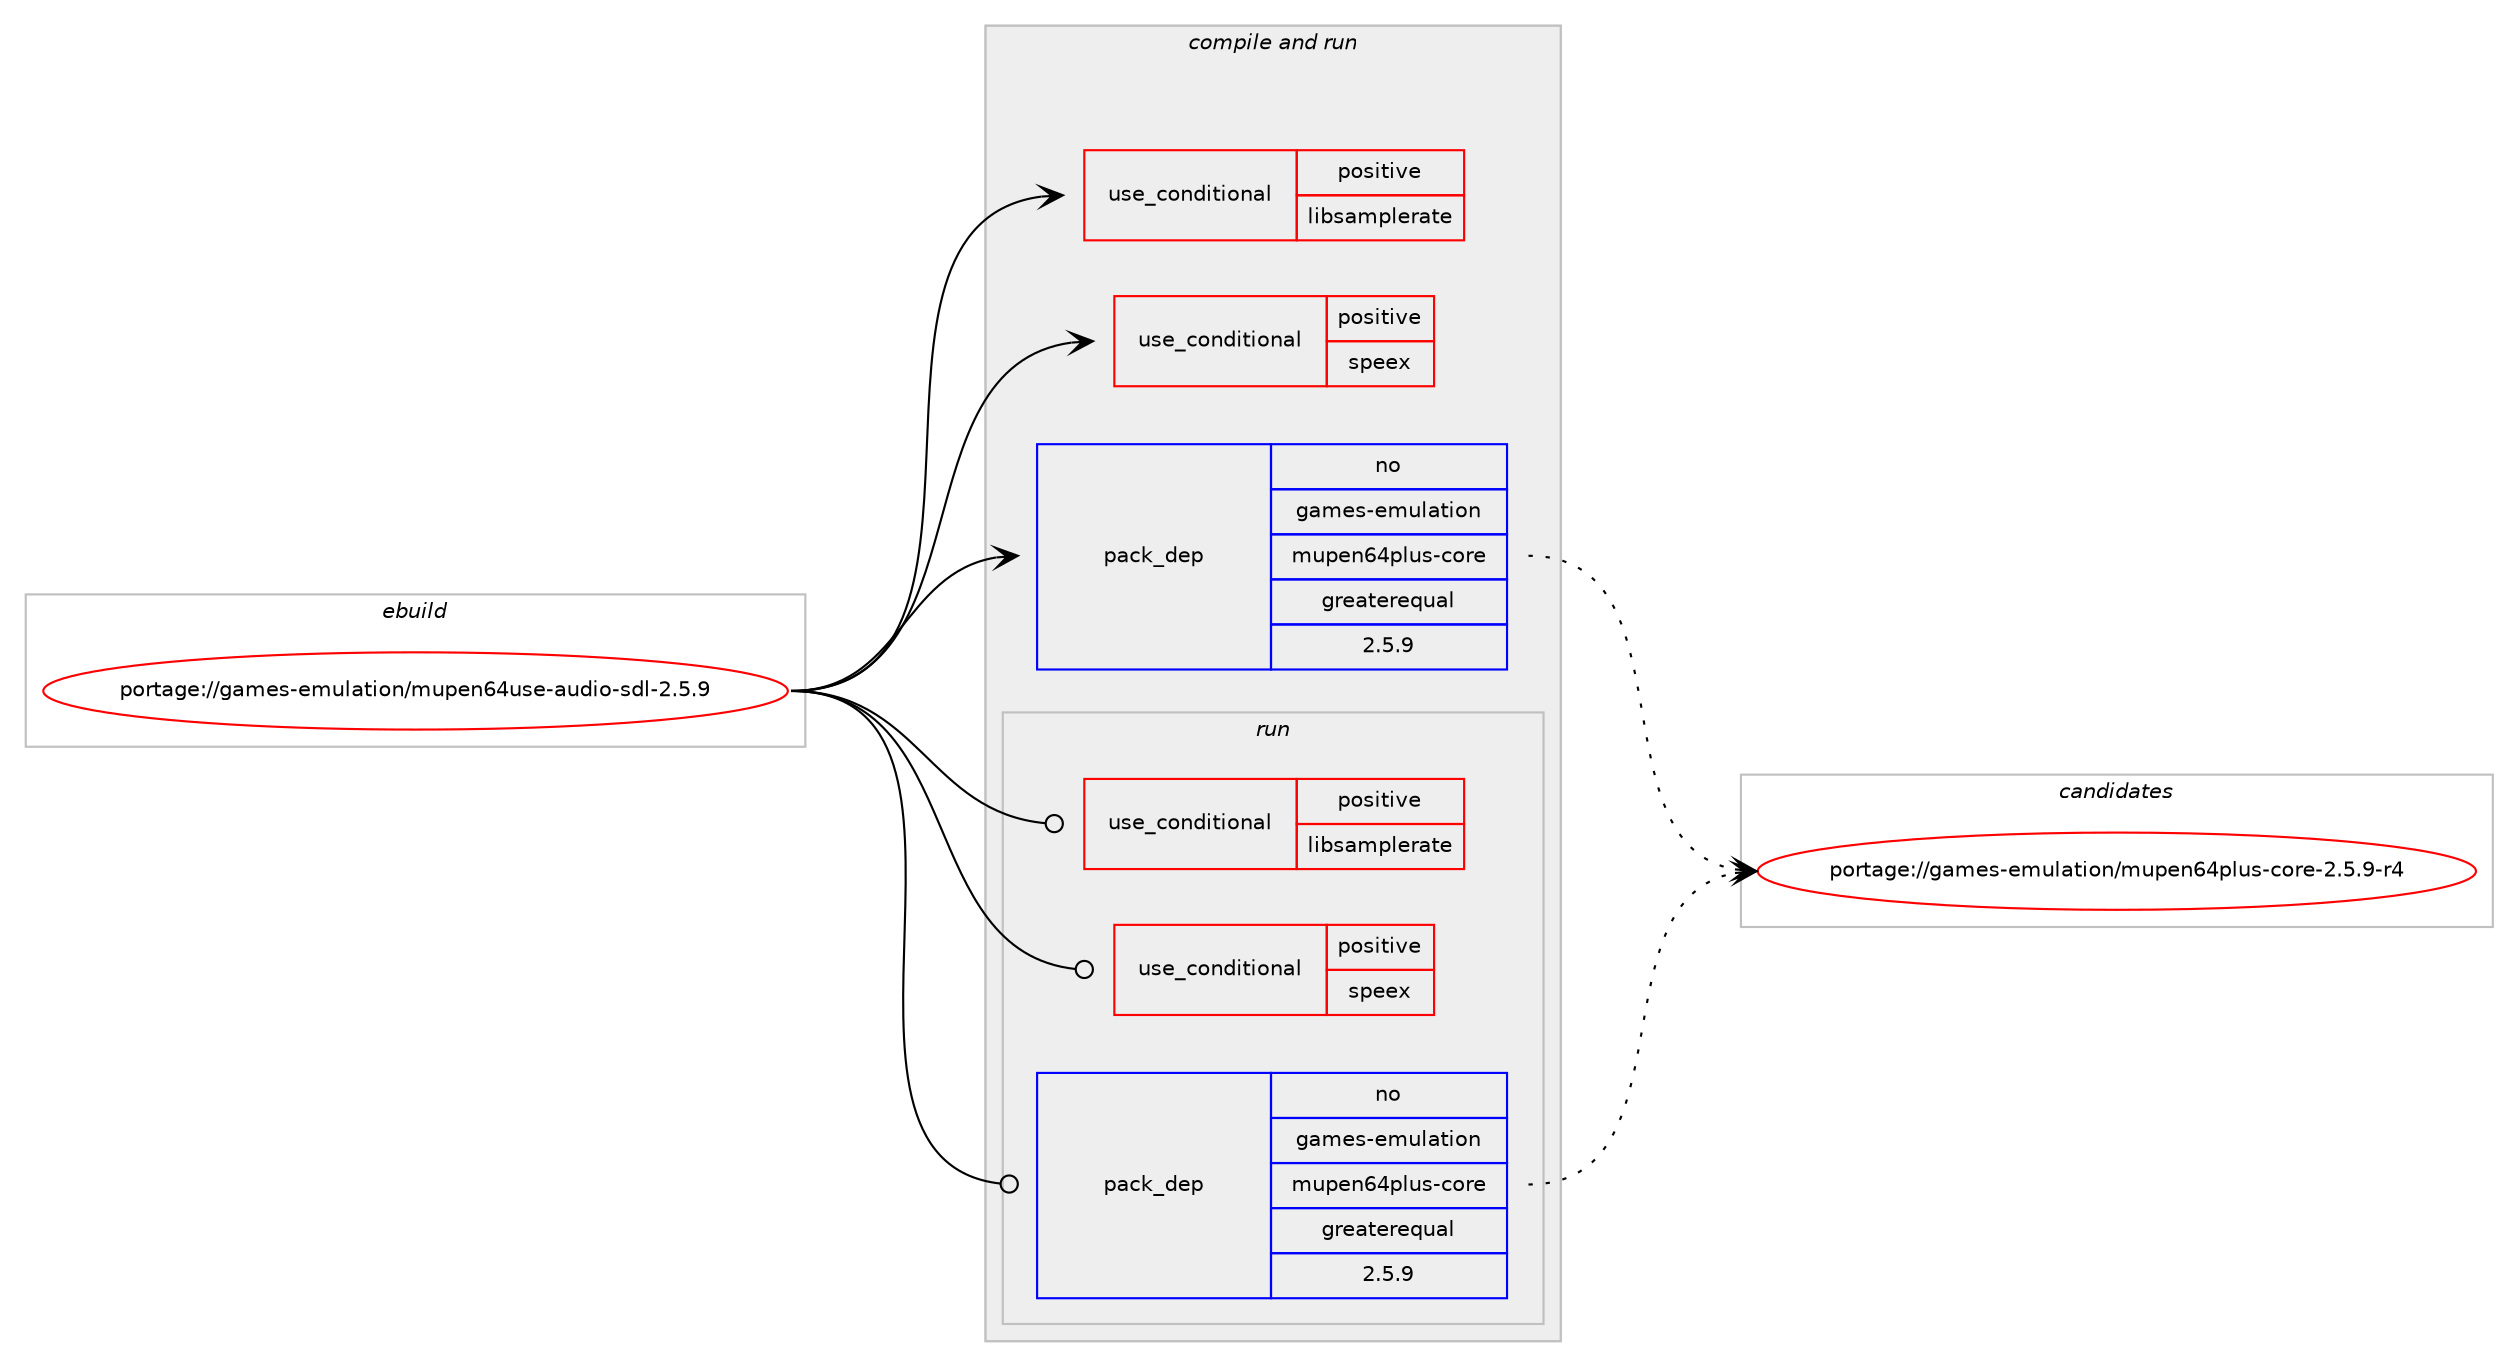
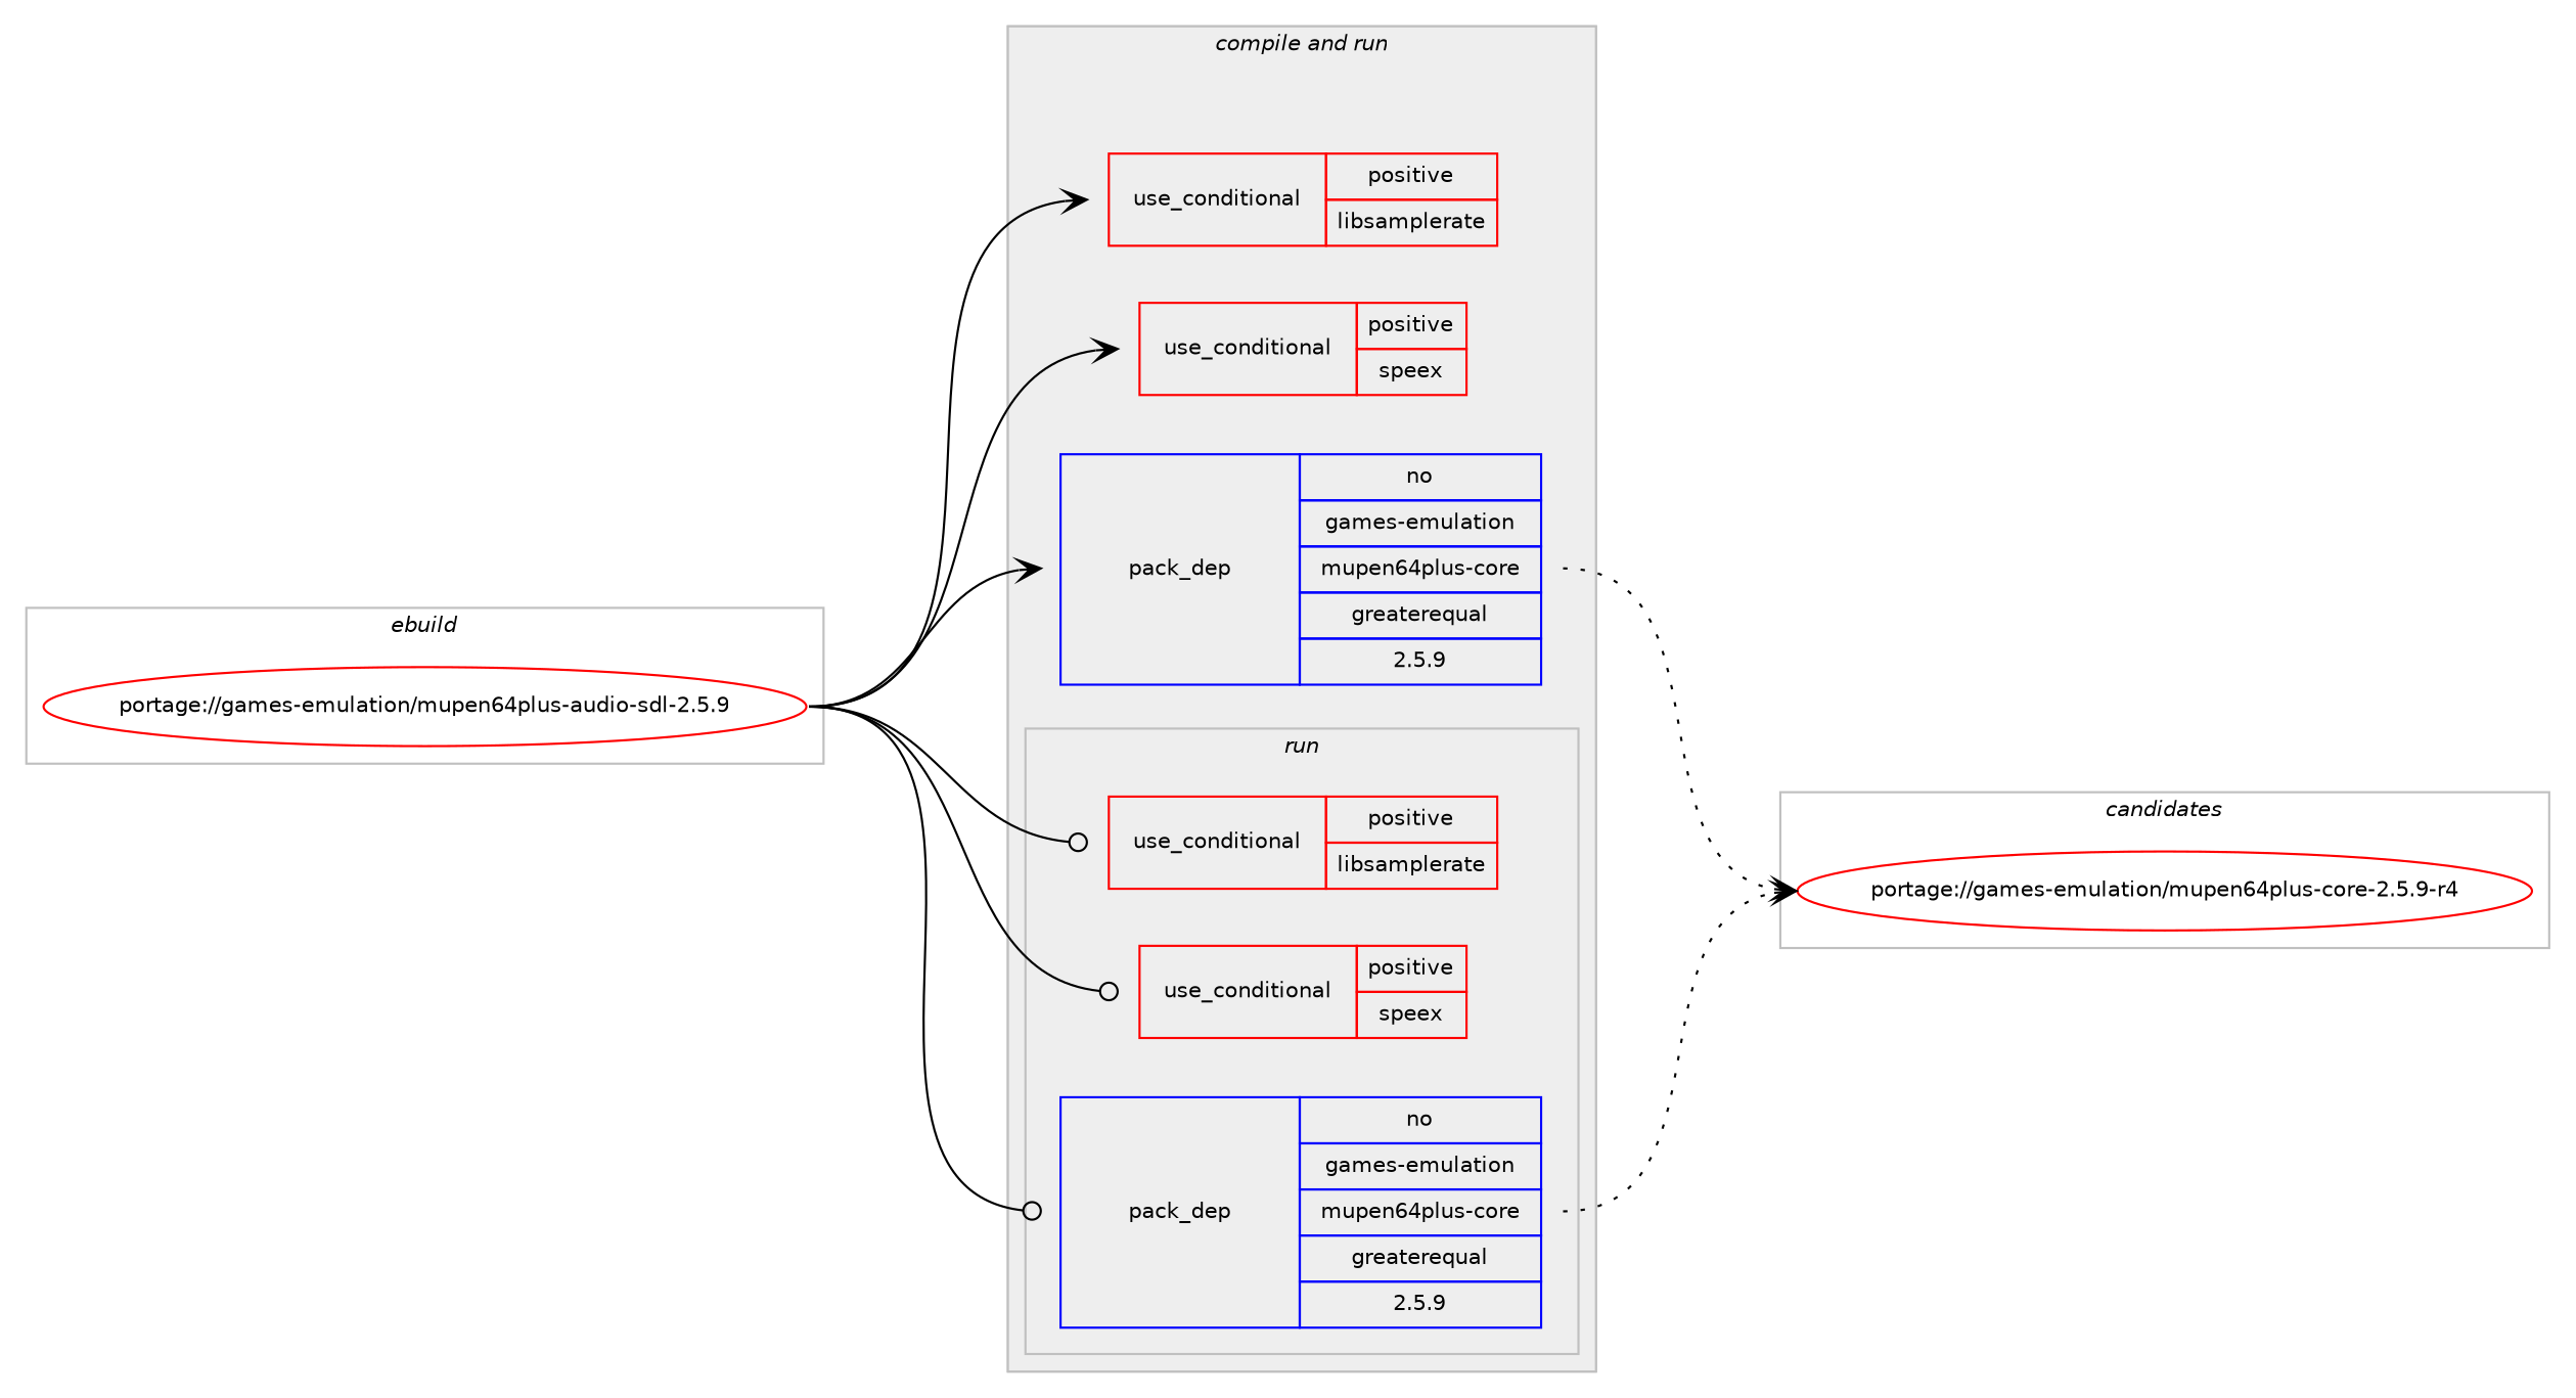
  digraph {
    compound=true
    concentrate=true
    fontname=Helvetica
    fontsize=10
    newrank=true
    rankdir=LR
    ranksep=1.5
    node [color=red fontname=Helvetica fontsize=10 shape=none]
    edge [arrowhead=vee headport=w style=solid tailport=e weight=20]
-   n1 [label="portage://games-emulation/mupen64use-audio-sdl-2.5.9" width=4 shape=""]
+   n1 [label="portage://games-emulation/mupen64plus-audio-sdl-2.5.9" width=4 shape=""]
    n2 [label=<<TABLE BORDER="0" CELLBORDER="1" CELLSPACING="0" CELLPADDING="4"><TR><TD ROWSPAN="3" CELLPADDING="10">use_conditional</TD></TR><TR><TD>positive</TD></TR><TR><TD>libsamplerate</TD></TR></TABLE>>]
    n3 [label=<<TABLE BORDER="0" CELLBORDER="1" CELLSPACING="0" CELLPADDING="4"><TR><TD ROWSPAN="3" CELLPADDING="10">use_conditional</TD></TR><TR><TD>positive</TD></TR><TR><TD>speex</TD></TR></TABLE>>]
    n4 [color=blue label=<<TABLE BORDER="0" CELLBORDER="1" CELLSPACING="0" CELLPADDING="4" WIDTH="220"><TR><TD ROWSPAN="6" CELLPADDING="30">pack_dep</TD></TR><TR><TD WIDTH="110">no</TD></TR><TR><TD>games-emulation</TD></TR><TR><TD>mupen64plus-core</TD></TR><TR><TD>greaterequal</TD></TR><TR><TD>2.5.9</TD></TR></TABLE>>]
    n5 [label=<<TABLE BORDER="0" CELLBORDER="1" CELLSPACING="0" CELLPADDING="4"><TR><TD ROWSPAN="3" CELLPADDING="10">use_conditional</TD></TR><TR><TD>positive</TD></TR><TR><TD>libsamplerate</TD></TR></TABLE>>]
    n6 [label=<<TABLE BORDER="0" CELLBORDER="1" CELLSPACING="0" CELLPADDING="4"><TR><TD ROWSPAN="3" CELLPADDING="10">use_conditional</TD></TR><TR><TD>positive</TD></TR><TR><TD>speex</TD></TR></TABLE>>]
    n7 [color=blue label=<<TABLE BORDER="0" CELLBORDER="1" CELLSPACING="0" CELLPADDING="4" WIDTH="220"><TR><TD ROWSPAN="6" CELLPADDING="30">pack_dep</TD></TR><TR><TD WIDTH="110">no</TD></TR><TR><TD>games-emulation</TD></TR><TR><TD>mupen64plus-core</TD></TR><TR><TD>greaterequal</TD></TR><TR><TD>2.5.9</TD></TR></TABLE>>]
    n8 [label="portage://games-emulation/mupen64plus-core-2.5.9-r4" width=4 shape=""]
    subgraph cluster_1 {
      color=gray
      label=<<i>ebuild</i>>
      rank=same
      n1
    }
    subgraph cluster_2 {
      color=gray
      label=<<i>dependencies</i>>
      subgraph cluster_3 {
        color=gray
        fillcolor="#eeeeee"
        label=<<i>compile</i>>
        style=filled
        subgraph sub_4 {
          color=gray
          fillcolor="#eeeeee"
          label=<<i>compile</i>>
          style=filled
          n2
        }
        subgraph sub_5 {
          color=gray
          fillcolor="#eeeeee"
          label=<<i>compile</i>>
          style=filled
          n3
        }
        subgraph sub_6 {
          color=gray
          fillcolor="#eeeeee"
          label=<<i>compile</i>>
          style=filled
          n4
        }
      }
      subgraph cluster_7 {
        color=gray
        fillcolor="#eeeeee"
        label=<<i>compile and run</i>>
        style=filled
      }
      subgraph cluster_8 {
        color=gray
        fillcolor="#eeeeee"
        label=<<i>run</i>>
        style=filled
        subgraph sub_9 {
          color=gray
          fillcolor="#eeeeee"
          label=<<i>run</i>>
          style=filled
          n5
        }
        subgraph sub_10 {
          color=gray
          fillcolor="#eeeeee"
          label=<<i>run</i>>
          style=filled
          n6
        }
        subgraph sub_11 {
          color=gray
          fillcolor="#eeeeee"
          label=<<i>run</i>>
          style=filled
          n7
        }
      }
    }
    subgraph cluster_12 {
      color=gray
      label=<<i>candidates</i>>
      rank=same
      subgraph sub_13 {
        color=black
        label=<<i>candidates</i>>
        nodesep=1
        rank=same
        n8
      }
      subgraph sub_14 {
        color=black
        label=<<i>candidates</i>>
        nodesep=1
        rank=same
        n8
      }
    }
    n1 -> n2
    n1 -> n3
    n1 -> n4
    n1 -> n5 [arrowhead=odot]
    n1 -> n6 [arrowhead=odot]
    n1 -> n7 [arrowhead=odot]
    n4 -> n8 [style=dotted weight=100]
    n7 -> n8 [style=dotted weight=100]
  }
